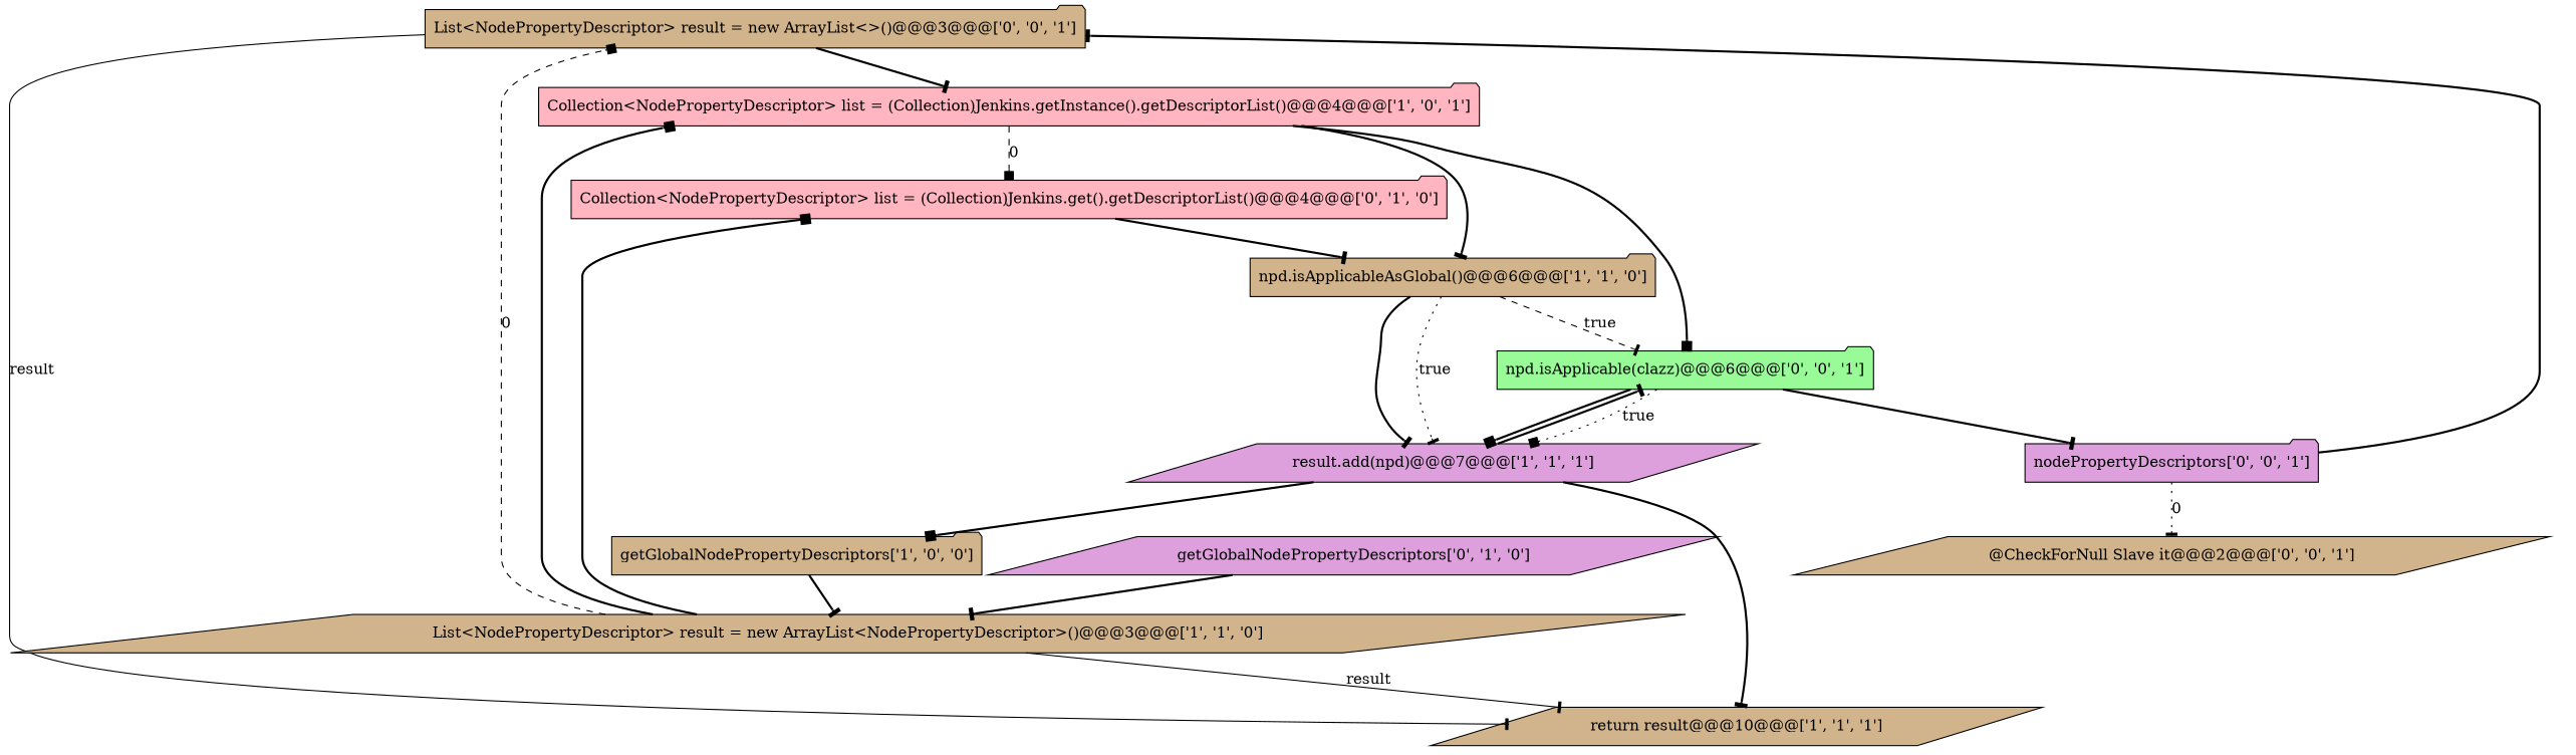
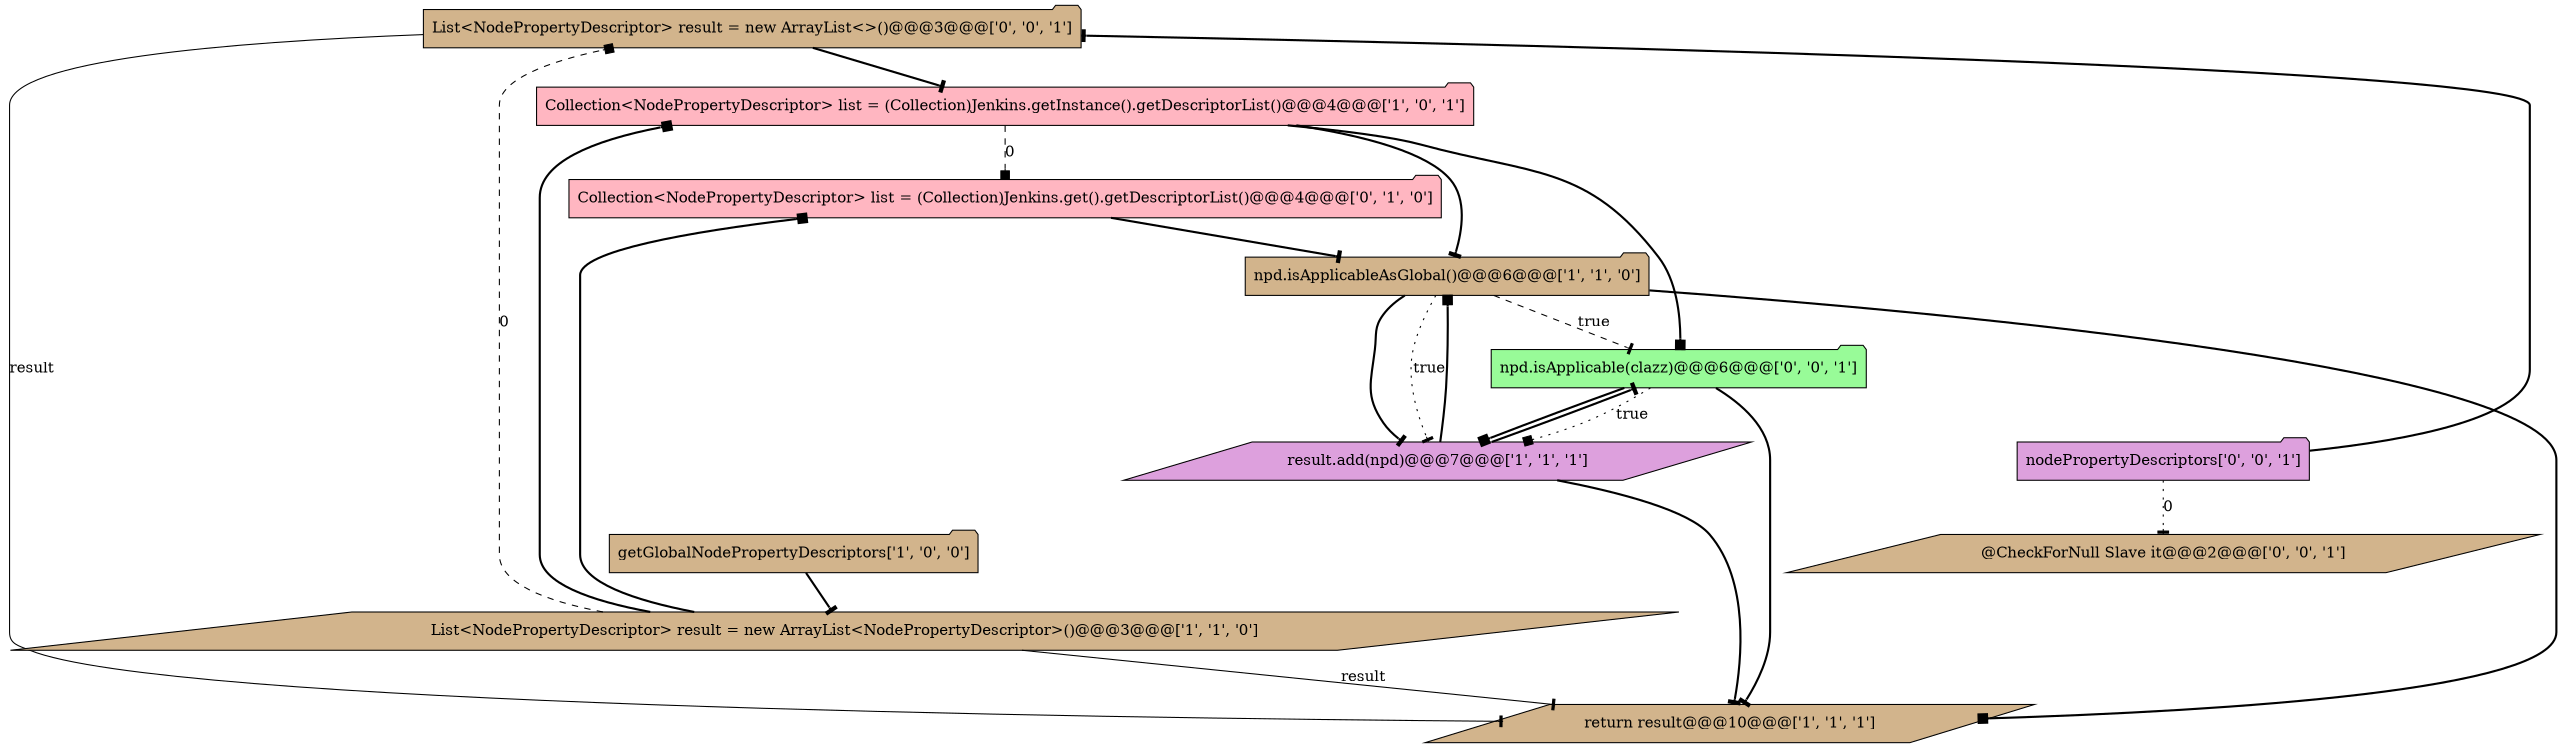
  digraph {
    node [fillcolor=tan shape=folder style=filled]
    edge [arrowhead=tee style=bold]
    n1 [label="List<NodePropertyDescriptor> result = new ArrayList<>()@@@3@@@['0', '0', '1']"]
    n2 [label="return result@@@10@@@['1', '1', '1']" shape=parallelogram]
    n3 [fillcolor=lightpink label="Collection<NodePropertyDescriptor> list = (Collection)Jenkins.getInstance().getDescriptorList()@@@4@@@['1', '0', '1']"]
    n4 [fillcolor=lightpink label="Collection<NodePropertyDescriptor> list = (Collection)Jenkins.get().getDescriptorList()@@@4@@@['0', '1', '0']"]
    n5 [label="npd.isApplicableAsGlobal()@@@6@@@['1', '1', '0']"]
    n6 [fillcolor=palegreen label="npd.isApplicable(clazz)@@@6@@@['0', '0', '1']"]
-   n7 [fillcolor=plum label="getGlobalNodePropertyDescriptors['0', '1', '0']" shape=parallelogram]
    n8 [label="List<NodePropertyDescriptor> result = new ArrayList<NodePropertyDescriptor>()@@@3@@@['1', '1', '0']" shape=parallelogram]
    n9 [label="@CheckForNull Slave it@@@2@@@['0', '0', '1']" shape=parallelogram]
    n10 [fillcolor=plum label="result.add(npd)@@@7@@@['1', '1', '1']" shape=parallelogram]
    n11 [label="getGlobalNodePropertyDescriptors['1', '0', '0']"]
    n12 [fillcolor=plum label="nodePropertyDescriptors['0', '0', '1']"]
    n1 -> n2 [label=result style=solid]
    n1 -> n3
    n3 -> n4 [arrowhead=box label=0 style=dashed]
    n3 -> n5
    n3 -> n6 [arrowhead=box]
    n4 -> n5
+   n5 -> n2 [arrowhead=box]
    n5 -> n6 [label=true style=dashed]
    n5 -> n10
    n5 -> n10 [label=true style=dotted]
-   n6 -> n12
+   n6 -> n2
    n6 -> n10 [arrowhead=box]
    n6 -> n10 [arrowhead=box label=true style=dotted]
-   n7 -> n8
    n8 -> n1 [arrowhead=box label=0 style=dashed]
    n8 -> n2 [label=result style=solid]
    n8 -> n3 [arrowhead=box]
    n8 -> n4 [arrowhead=box]
    n10 -> n2
-   n10 -> n11 [arrowhead=box]
+   n10 -> n5 [arrowhead=box]
    n10 -> n6
    n11 -> n8
    n12 -> n1
    n12 -> n9 [label=0 style=dotted]
  }
